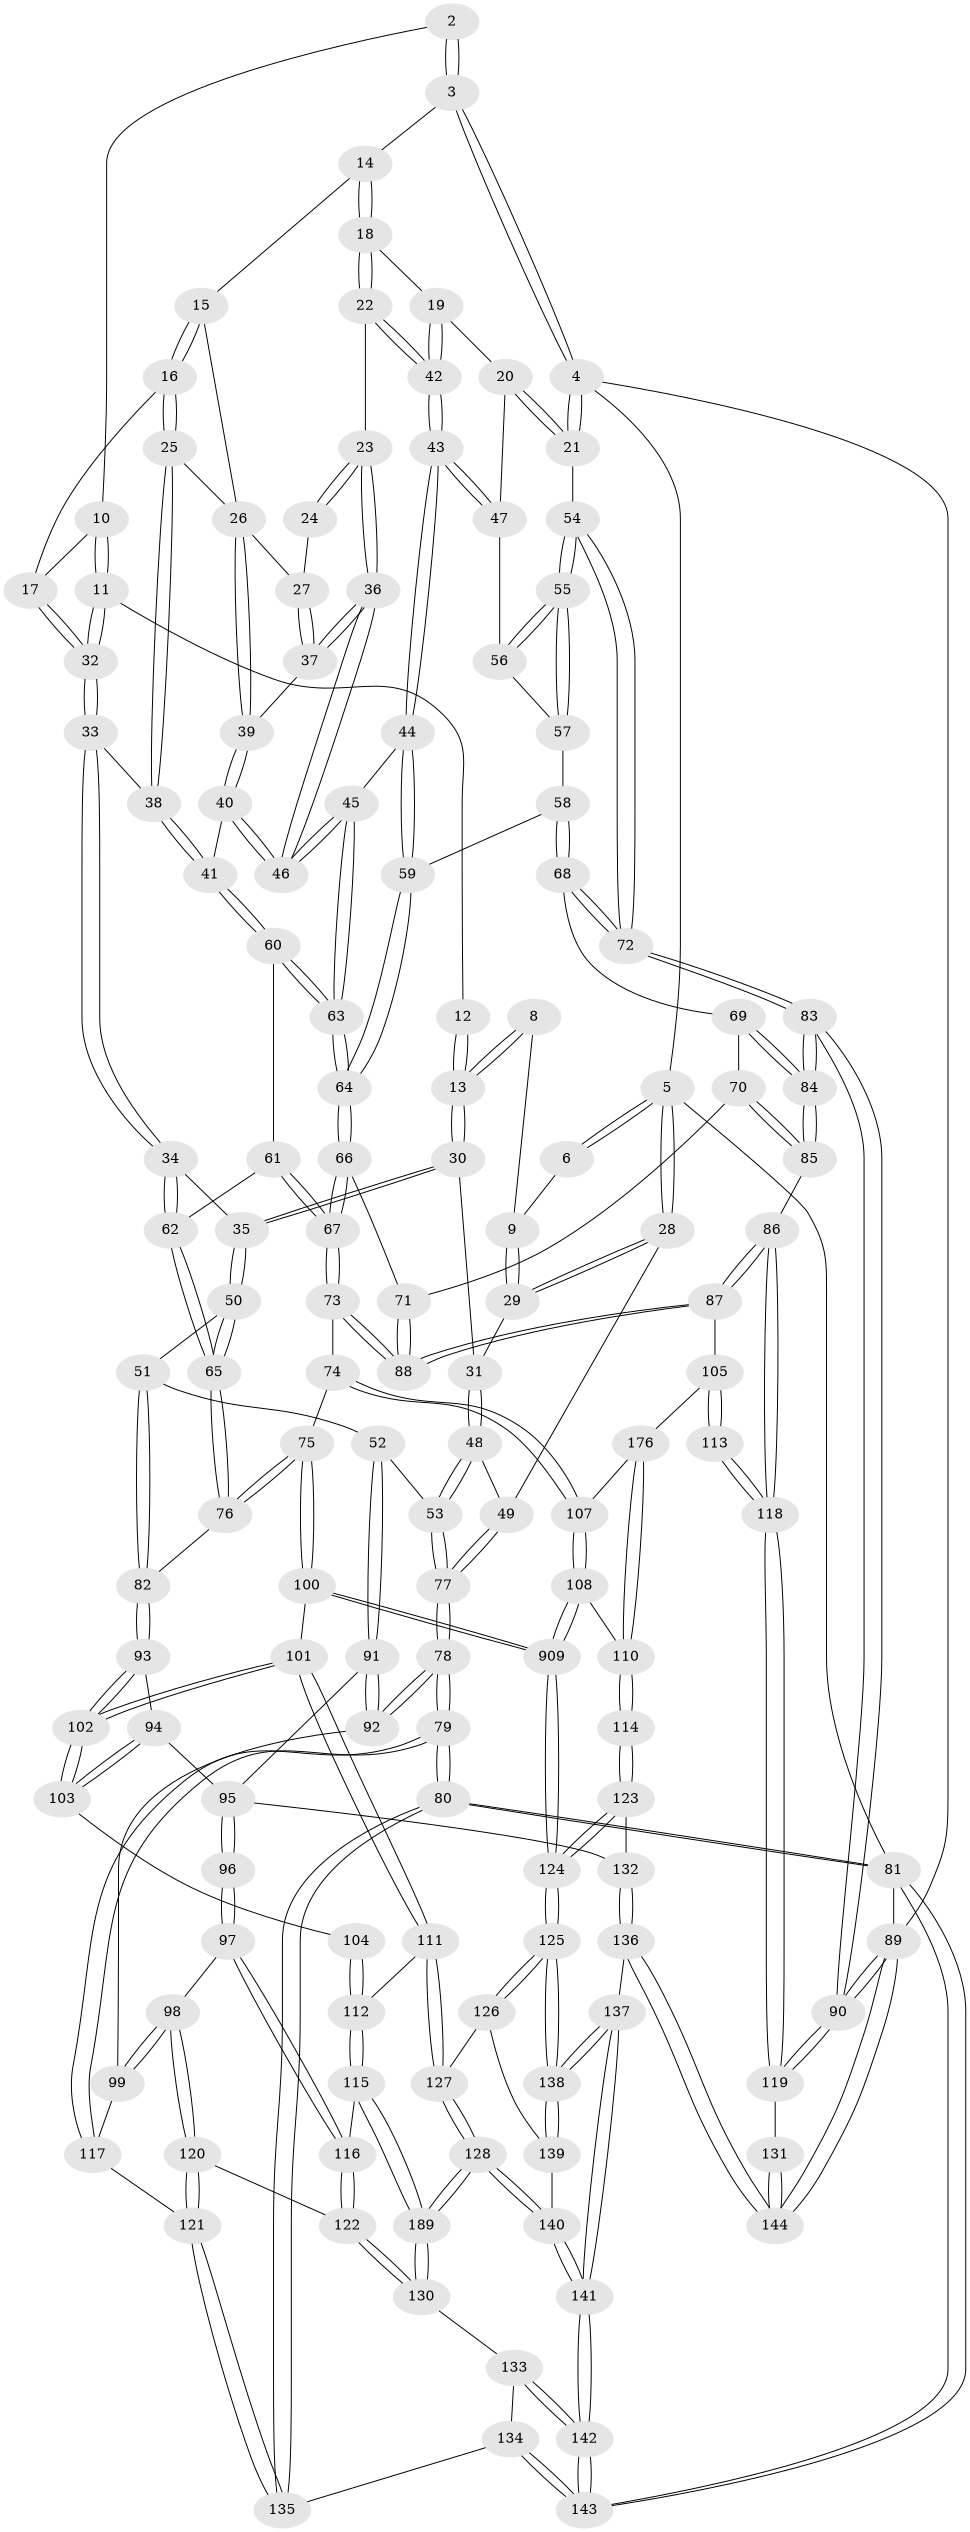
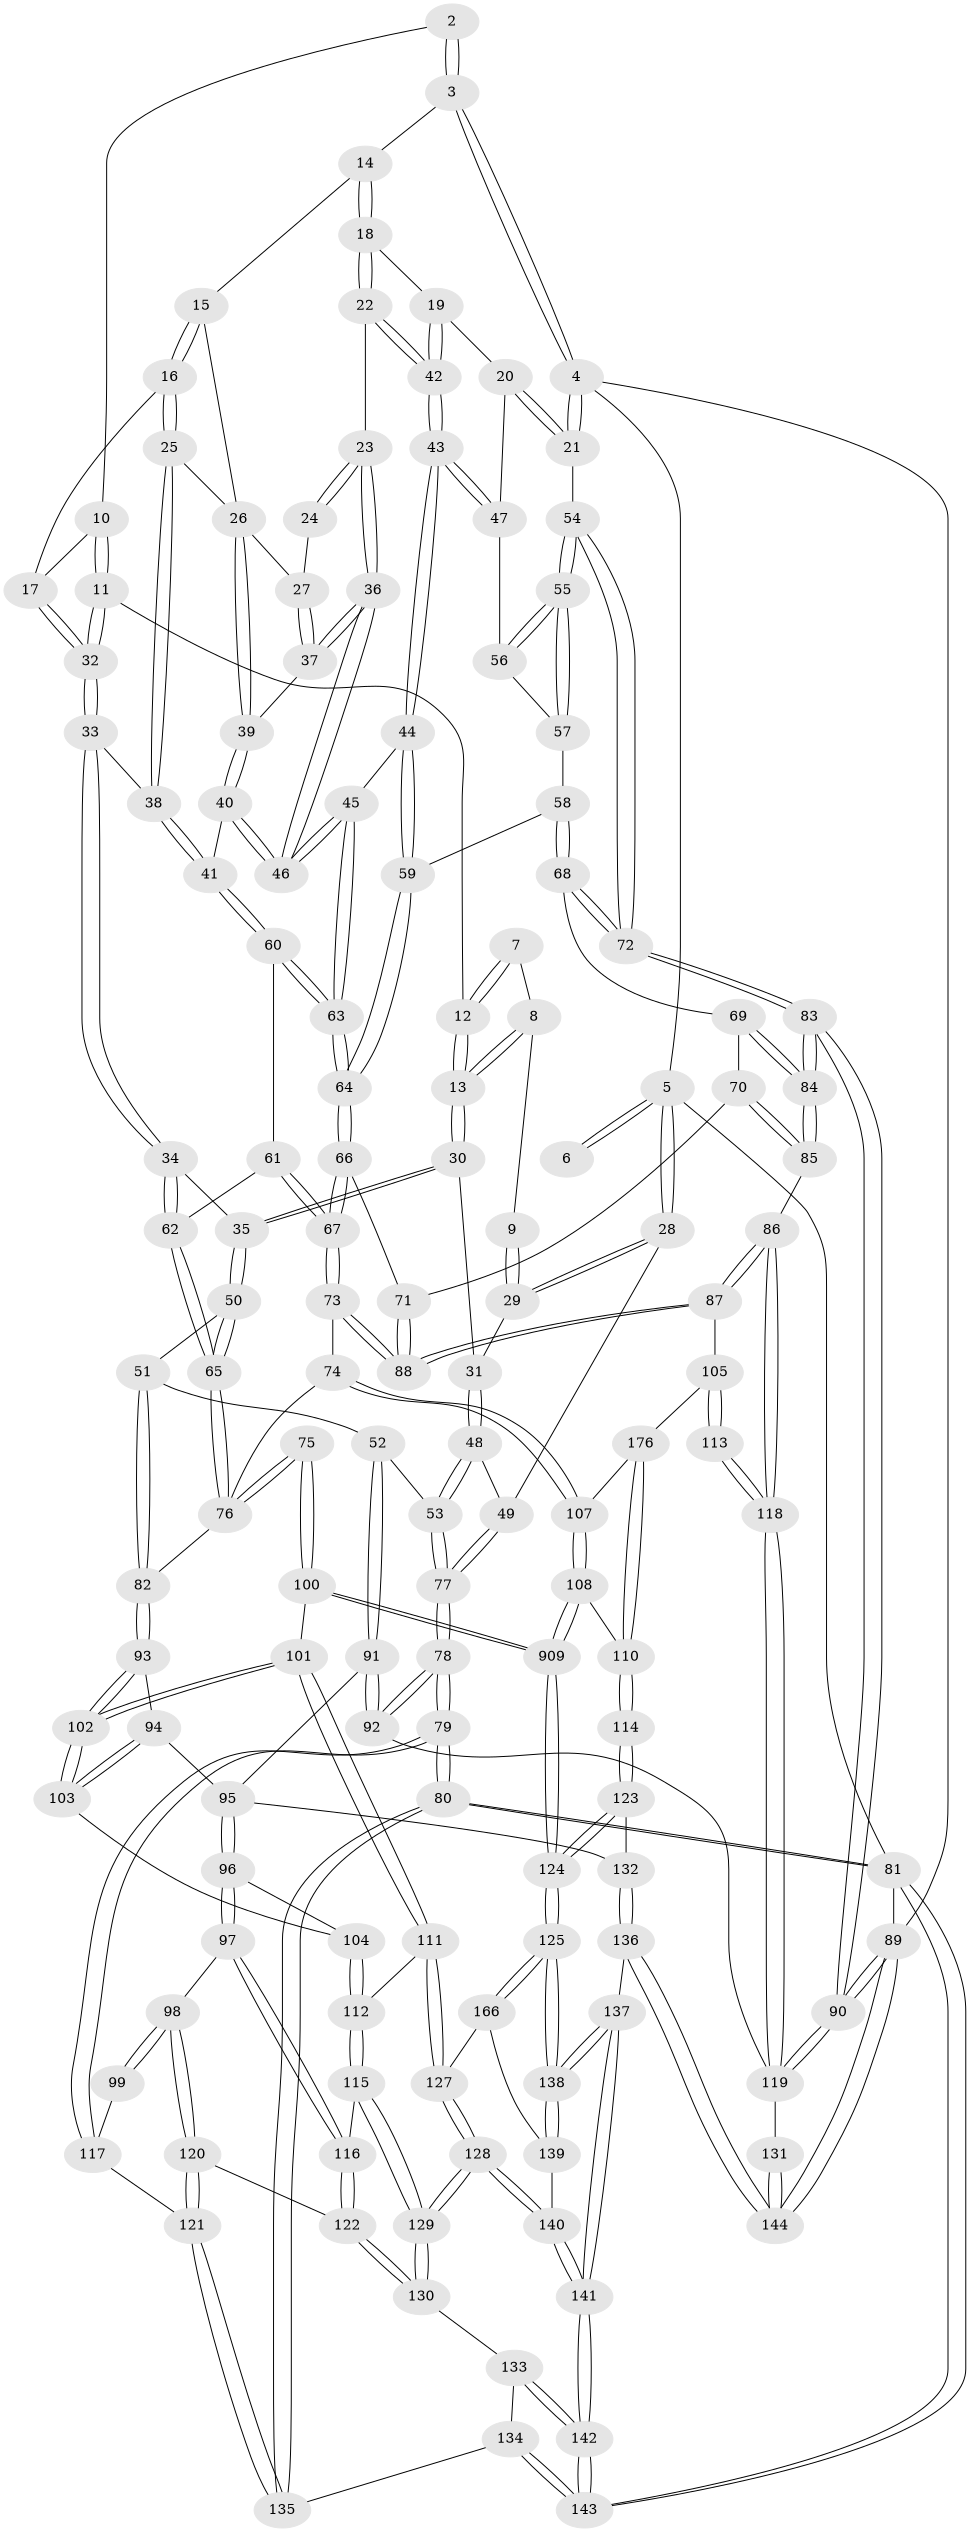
  graph {
    node [color=gray90 style=filled]
    2
    3
    10
+   7
    8
    12
    4
    14
    11
    17
    5
    21
    89
    15
    18
    6
    28
    81
    54
    90
    144
    9
    29
    49
    143
    13
    30
    31
    32
    33
    35
    16
    26
    19
    22
    25
    24
    27
    38
    20
    42
    23
    47
    43
    56
    55
    72
    36
    37
    46
    39
    41
    40
    77
    48
    50
    53
    34
    62
    65
    51
    60
    63
    61
    44
    45
    59
    64
    57
    78
    52
    82
    76
    91
    93
    92
    95
    83
    58
    68
    69
    66
    67
    73
    71
    88
    74
    70
    84
    85
    86
    75
    107
    100
    108
    101
    n97 [label=909]
    79
    80
    117
    99
    135
    121
    94
    102
    119
    87
    118
    105
    n110 [label=176]
    113
    131
    96
    132
    103
    104
    97
    98
    116
    112
    120
    122
    111
    124
    127
    115
    110
    114
    125
    123
    128
-   129 [label=189]
+   129
    130
    133
    136
-   126
+   126 [label=166]
    138
    139
    140
    141
    134
    142
    137
    2 -- 3
    2 -- 3
    2 -- 10
    3 -- 4
    3 -- 4
    3 -- 14
    10 -- 11
    10 -- 11
    10 -- 17
+   7 -- 8
+   7 -- 12
+   7 -- 12
    8 -- 9
    8 -- 13
    8 -- 13
    12 -- 13
    12 -- 13
    4 -- 5
    4 -- 21
    4 -- 21
    4 -- 89
    14 -- 15
    14 -- 18
    14 -- 18
    11 -- 12
    11 -- 32
    11 -- 32
    17 -- 32
    17 -- 32
    5 -- 6
    5 -- 6
    5 -- 28
    5 -- 28
    5 -- 81
    21 -- 54
    89 -- 90
    89 -- 90
    89 -- 144
    89 -- 144
    15 -- 16
    15 -- 16
    15 -- 26
    18 -- 19
    18 -- 22
    18 -- 22
-   6 -- 9
    28 -- 29
    28 -- 29
    28 -- 49
    81 -- 89
    81 -- 143
    81 -- 143
    54 -- 55
    54 -- 55
    54 -- 72
    54 -- 72
    90 -- 119
    90 -- 119
    9 -- 29
    9 -- 29
    29 -- 31
    49 -- 77
    49 -- 77
    13 -- 30
    13 -- 30
    30 -- 31
    30 -- 35
    30 -- 35
    31 -- 48
    31 -- 48
    32 -- 33
    32 -- 33
    33 -- 38
    33 -- 34
    33 -- 34
    35 -- 50
    35 -- 50
    16 -- 17
    16 -- 25
    16 -- 25
    26 -- 27
    26 -- 39
    26 -- 39
    19 -- 20
    19 -- 42
    19 -- 42
    22 -- 42
    22 -- 42
    22 -- 23
    25 -- 26
    25 -- 38
    25 -- 38
    24 -- 27
    27 -- 37
    27 -- 37
    38 -- 41
    38 -- 41
    20 -- 21
    20 -- 21
    20 -- 47
    42 -- 43
    42 -- 43
    23 -- 24
    23 -- 24
    23 -- 36
    23 -- 36
    47 -- 56
    43 -- 47
    43 -- 47
    43 -- 44
    43 -- 44
    56 -- 57
    55 -- 56
    55 -- 56
    55 -- 57
    55 -- 57
    72 -- 83
    72 -- 83
    36 -- 37
    36 -- 37
    36 -- 46
    36 -- 46
    37 -- 39
    39 -- 40
    39 -- 40
    41 -- 60
    41 -- 60
    40 -- 46
    40 -- 46
    40 -- 41
    77 -- 78
    77 -- 78
    48 -- 49
    48 -- 53
    48 -- 53
    50 -- 65
    50 -- 65
    50 -- 51
    53 -- 77
    53 -- 77
    34 -- 35
    34 -- 62
    34 -- 62
    62 -- 65
    62 -- 65
    65 -- 76
    65 -- 76
    51 -- 52
    51 -- 82
    51 -- 82
    60 -- 63
    60 -- 63
    60 -- 61
    63 -- 64
    63 -- 64
    61 -- 62
    61 -- 67
    61 -- 67
    44 -- 45
    44 -- 59
    44 -- 59
    45 -- 46
    45 -- 46
    45 -- 63
    45 -- 63
    59 -- 64
    59 -- 64
    64 -- 66
    64 -- 66
    57 -- 58
    78 -- 92
    78 -- 92
    78 -- 79
    78 -- 79
    52 -- 53
    52 -- 91
    52 -- 91
    82 -- 93
    82 -- 93
    76 -- 82
    91 -- 92
    91 -- 92
    91 -- 95
    93 -- 94
    93 -- 102
    93 -- 102
-   92 -- 99
+   92 -- 119
    95 -- 96
    95 -- 96
    95 -- 132
    83 -- 90
    83 -- 90
    83 -- 84
    83 -- 84
    58 -- 59
    58 -- 68
    58 -- 68
    68 -- 72
    68 -- 72
    68 -- 69
    69 -- 70
    69 -- 84
    69 -- 84
    66 -- 67
    66 -- 67
    66 -- 71
    67 -- 73
    67 -- 73
    73 -- 88
    73 -- 88
    73 -- 74
    71 -- 88
    71 -- 88
-   74 -- 75
+   74 -- 76
    74 -- 107
    74 -- 107
    70 -- 71
    70 -- 85
    70 -- 85
    84 -- 85
    84 -- 85
    85 -- 86
    86 -- 87
    86 -- 87
    86 -- 118
    86 -- 118
    75 -- 76
    75 -- 76
    75 -- 100
    75 -- 100
    107 -- 108
    107 -- 108
    100 -- 101
    100 -- n97
    100 -- n97
    108 -- n97
    108 -- n97
    108 -- 110
    101 -- 102
    101 -- 102
    101 -- 111
    101 -- 111
    n97 -- 124
    n97 -- 124
    79 -- 80
    79 -- 80
    79 -- 117
    79 -- 117
    80 -- 81
    80 -- 81
    80 -- 135
    80 -- 135
    117 -- 121
    99 -- 117
    121 -- 135
    121 -- 135
    94 -- 95
    94 -- 103
    94 -- 103
    102 -- 103
    102 -- 103
    119 -- 131
    87 -- 88
    87 -- 88
    87 -- 105
    118 -- 119
    118 -- 119
    105 -- n110
    105 -- 113
    105 -- 113
    n110 -- 107
    n110 -- 110
    n110 -- 110
    113 -- 118
    113 -- 118
    131 -- 144
    131 -- 144
+   96 -- 104
    96 -- 97
    96 -- 97
    132 -- 136
    132 -- 136
    103 -- 104
    104 -- 112
    104 -- 112
    97 -- 98
    97 -- 116
    97 -- 116
    98 -- 99
    98 -- 99
    98 -- 120
    98 -- 120
    116 -- 122
    116 -- 122
    112 -- 115
    112 -- 115
    120 -- 121
    120 -- 121
    120 -- 122
    122 -- 130
    122 -- 130
    111 -- 112
    111 -- 127
    111 -- 127
    124 -- 125
    124 -- 125
    127 -- 128
    127 -- 128
    115 -- 116
    115 -- 129
    115 -- 129
    110 -- 114
    110 -- 114
    114 -- 123
    114 -- 123
    125 -- 126
    125 -- 126
    125 -- 138
    125 -- 138
    123 -- 132
    123 -- 124
    123 -- 124
    128 -- 129
    128 -- 129
    128 -- 140
    128 -- 140
    129 -- 130
    129 -- 130
    130 -- 133
    133 -- 134
    133 -- 142
    133 -- 142
    136 -- 144
    136 -- 144
    136 -- 137
    126 -- 127
    126 -- 139
    138 -- 139
    138 -- 139
    139 -- 140
    140 -- 141
    140 -- 141
    141 -- 142
    141 -- 142
    134 -- 143
    134 -- 143
    134 -- 135
    142 -- 143
    142 -- 143
    137 -- 138
    137 -- 138
    137 -- 141
    137 -- 141
  }
